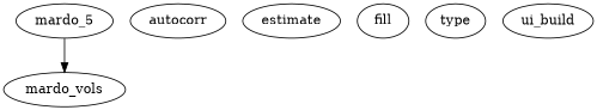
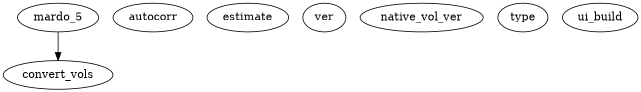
  digraph {
    mardo_5
-   convert_vols [label=mardo_vols]
+   convert_vols
    autocorr
    estimate
-   fill
+   fill [label=ver]
+   native_vol_ver
    type
    ui_build
    mardo_5 -> convert_vols
  }
